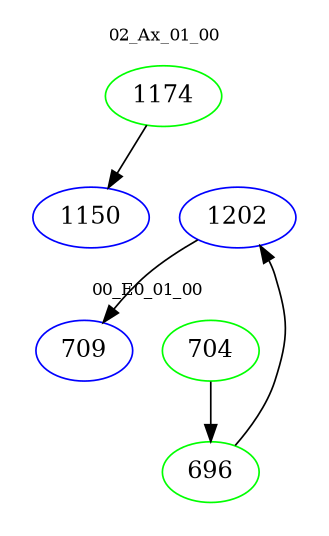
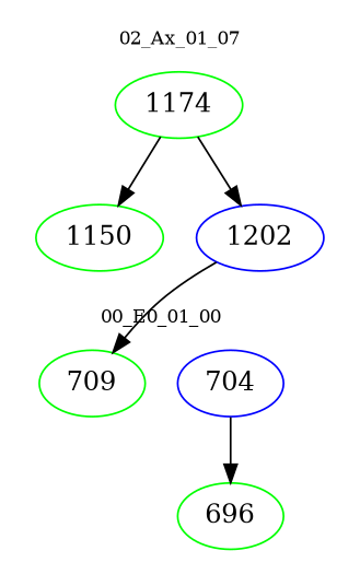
  digraph {
    node [color=green]
    edge [color=black]
    n1 [label=1174]
-   n2 [color=blue label=1150]
+   n2 [label=1150]
    n3 [color=blue label=1202]
-   n4 [label=704]
+   n4 [color=blue label=704]
    n5 [label=696]
-   n6 [color=blue label=709]
+   n6 [label=709]
    subgraph cluster_1 {
      color=white
      fontsize=10
-     label="02_Ax_01_00"
+     label="02_Ax_01_07"
      n1
      n2
      n3
    }
    subgraph cluster_2 {
      color=white
      fontsize=10
      label="00_E0_01_00"
      n4
      n5
      n6
    }
    n1 -> n2
-   n5 -> n3
+   n1 -> n3
    n3 -> n6
    n4 -> n5
  }
